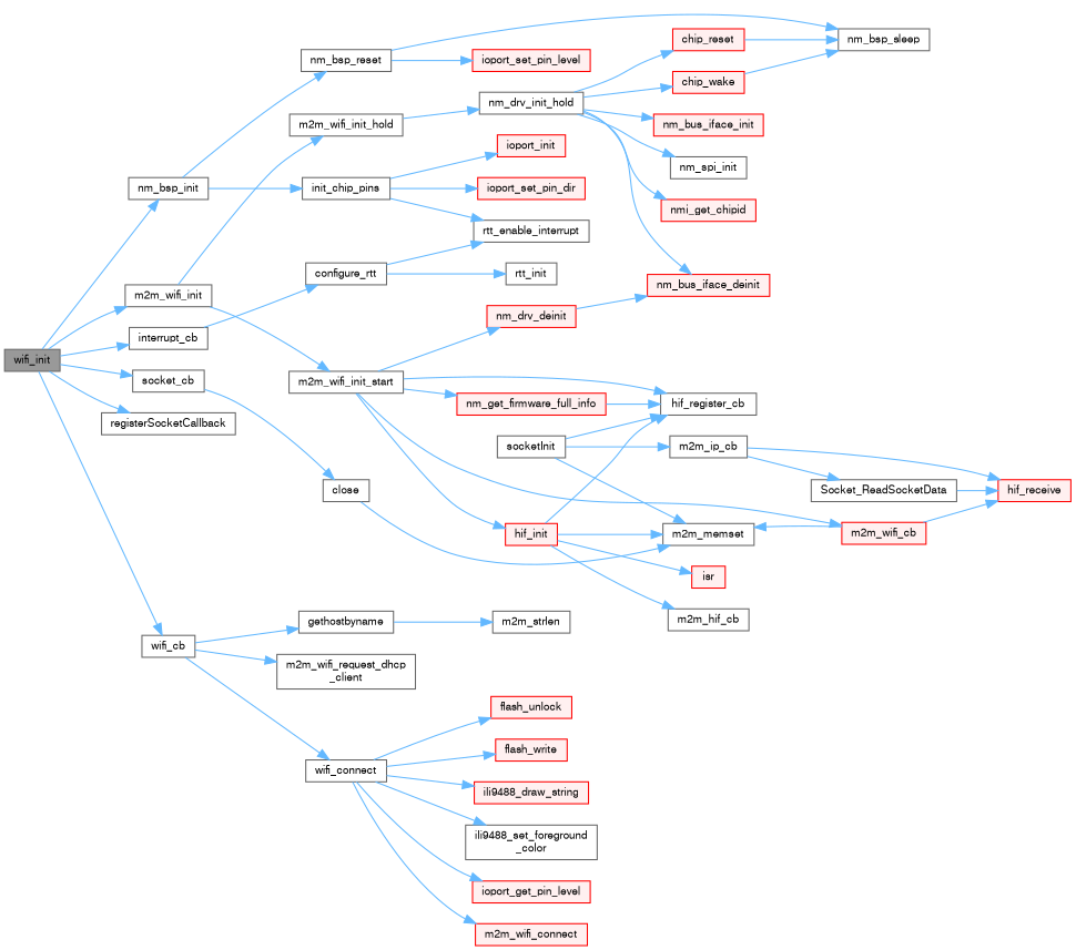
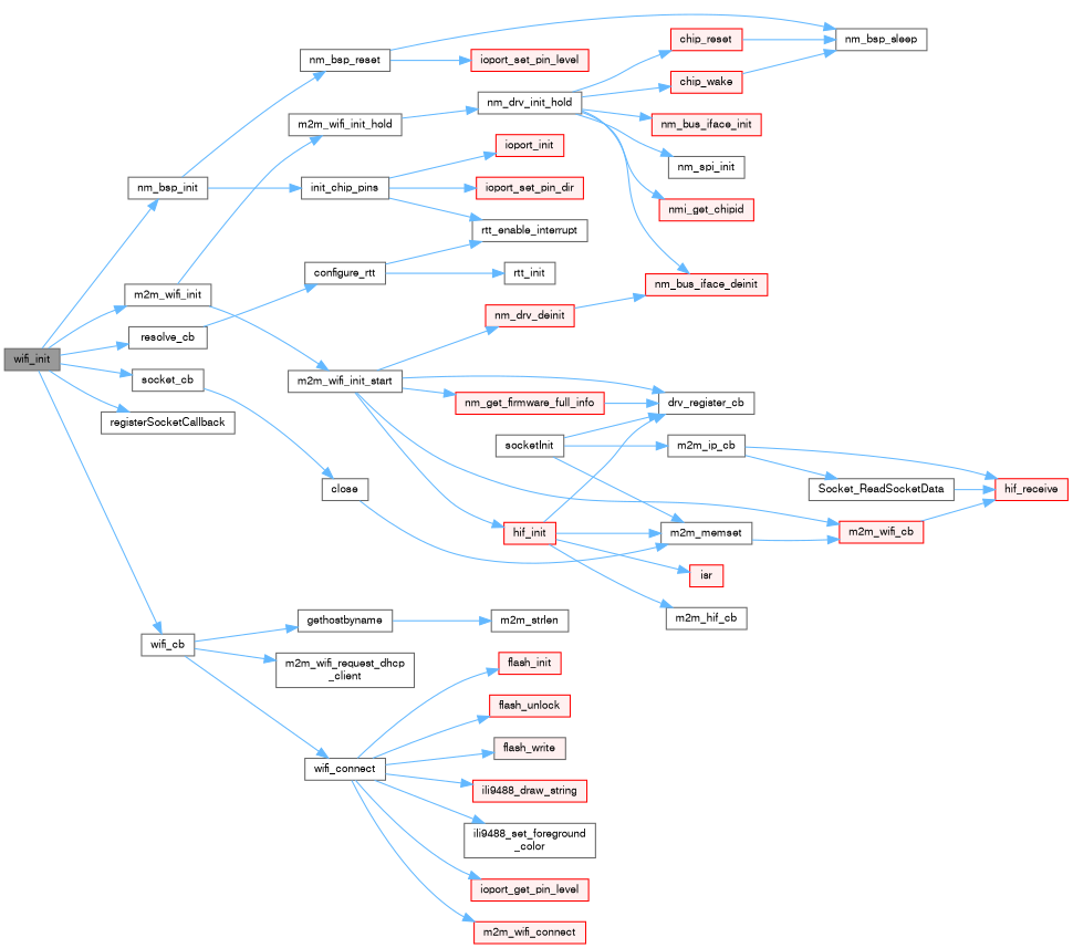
  digraph {
    rankdir=LR
    node [color=grey40 fillcolor=white fontname=FreeSans fontsize=10 shape=box style=filled]
    edge [color=steelblue1 fontname=FreeSans fontsize=10 labelfontname=FreeSans labelfontsize=10 style=solid]
    n1 [color=gray40 fillcolor=grey60 fontcolor=black height=0.2 label=wifi_init width=0.4]
    n2 [height=0.2 label=m2m_wifi_init width=0.4]
    n3 [height=0.2 label=nm_bsp_init width=0.4]
    n4 [height=0.2 label=registerSocketCallback width=0.4]
-   n5 [height=0.2 label=interrupt_cb width=0.4]
+   n5 [height=0.2 label=resolve_cb width=0.4]
    n6 [height=0.2 label=socket_cb width=0.4]
    n7 [height=0.2 label=wifi_cb width=0.4]
    n8 [height=0.2 label=m2m_wifi_init_hold width=0.4]
    n9 [height=0.2 label=m2m_wifi_init_start width=0.4]
    n10 [height=0.2 label=init_chip_pins width=0.4]
    n11 [height=0.2 label=nm_bsp_reset width=0.4]
    n12 [height=0.2 label=configure_rtt width=0.4]
    n13 [height=0.2 label=close width=0.4]
    n14 [height=0.2 label=socketInit width=0.4]
-   n15 [height=0.2 label=hif_register_cb width=0.4]
+   n15 [height=0.2 label=drv_register_cb width=0.4]
    n16 [height=0.2 label=m2m_memset width=0.4]
    n17 [height=0.2 label=m2m_ip_cb width=0.4]
    n18 [height=0.2 label=gethostbyname width=0.4]
    n19 [height=0.2 label="m2m_wifi_request_dhcp\l_client" width=0.4]
    n20 [height=0.2 label=wifi_connect width=0.4]
    n21 [height=0.2 label=nm_drv_init_hold width=0.4]
    n22 [color=red fillcolor="#FFF0F0" height=0.2 label=hif_init width=0.4]
    n23 [color=red fillcolor="#FFF0F0" height=0.2 label=m2m_wifi_cb width=0.4]
    n24 [color=red fillcolor="#FFF0F0" height=0.2 label=nm_drv_deinit width=0.4]
    n25 [color=red fillcolor="#FFF0F0" height=0.2 label=nm_get_firmware_full_info width=0.4]
    n26 [color=red fillcolor="#FFF0F0" height=0.2 label=chip_reset width=0.4]
    n27 [color=red fillcolor="#FFF0F0" height=0.2 label=chip_wake width=0.4]
    n28 [color=red fillcolor="#FFF0F0" height=0.2 label=nm_bus_iface_deinit width=0.4]
    n29 [color=red fillcolor="#FFF0F0" height=0.2 label=nm_bus_iface_init width=0.4]
    n30 [height=0.2 label=nm_spi_init width=0.4]
    n31 [color=red fillcolor="#FFF0F0" height=0.2 label=nmi_get_chipid width=0.4]
    n32 [height=0.2 label=nm_bsp_sleep width=0.4]
    n33 [color=red fillcolor="#FFF0F0" height=0.2 label=isr width=0.4]
    n34 [height=0.2 label=m2m_hif_cb width=0.4]
    n35 [color=red fillcolor="#FFF0F0" height=0.2 label=hif_receive width=0.4]
    n36 [color=red fillcolor="#FFF0F0" height=0.2 label=ioport_init width=0.4]
    n37 [color=red fillcolor="#FFF0F0" height=0.2 label=ioport_set_pin_dir width=0.4]
    n38 [height=0.2 label=rtt_enable_interrupt width=0.4]
    n39 [color=red fillcolor="#FFF0F0" height=0.2 label=ioport_set_pin_level width=0.4]
    n40 [height=0.2 label=rtt_init width=0.4]
    n41 [height=0.2 label=Socket_ReadSocketData width=0.4]
    n42 [height=0.2 label=m2m_strlen width=0.4]
+   n43 [color=red fillcolor="#FFF0F0" height=0.2 label=flash_init width=0.4]
    n44 [color=red fillcolor="#FFF0F0" height=0.2 label=flash_unlock width=0.4]
-   n45 [color=red fillcolor="#FFF0F0" height=0.2 label=flash_write width=0.4]
+   n45 [fillcolor="#FFF0F0" height=0.2 label=flash_write width=0.4]
    n46 [color=red fillcolor="#FFF0F0" height=0.2 label=ili9488_draw_string width=0.4]
    n47 [height=0.2 label="ili9488_set_foreground\l_color" width=0.4]
    n48 [color=red fillcolor="#FFF0F0" height=0.2 label=ioport_get_pin_level width=0.4]
    n49 [color=red fillcolor="#FFF0F0" height=0.2 label=m2m_wifi_connect width=0.4]
    n1 -> n2
    n1 -> n3
    n1 -> n4
    n1 -> n5
    n1 -> n6
    n1 -> n7
    n2 -> n8
    n2 -> n9
    n3 -> n10
    n3 -> n11
    n5 -> n12
    n6 -> n13
    n7 -> n18
    n7 -> n19
    n7 -> n20
    n8 -> n21
    n9 -> n15
    n9 -> n22
    n9 -> n23
    n9 -> n24
    n9 -> n25
    n10 -> n36
    n10 -> n37
    n10 -> n38
    n11 -> n32
    n11 -> n39
    n12 -> n38
    n12 -> n40
    n13 -> n16
    n14 -> n15
    n14 -> n16
    n14 -> n17
    n17 -> n35
    n17 -> n41
    n18 -> n42
+   n20 -> n43
    n20 -> n44
    n20 -> n45
    n20 -> n46
    n20 -> n47
    n20 -> n48
    n20 -> n49
    n21 -> n26
    n21 -> n27
    n21 -> n28
    n21 -> n29
    n21 -> n30
    n21 -> n31
    n22 -> n15
    n22 -> n16
    n22 -> n33
    n22 -> n34
-   n23 -> n16
+   n16 -> n23
    n23 -> n35
    n24 -> n28
    n25 -> n15
    n26 -> n32
    n27 -> n32
    n41 -> n35
  }
